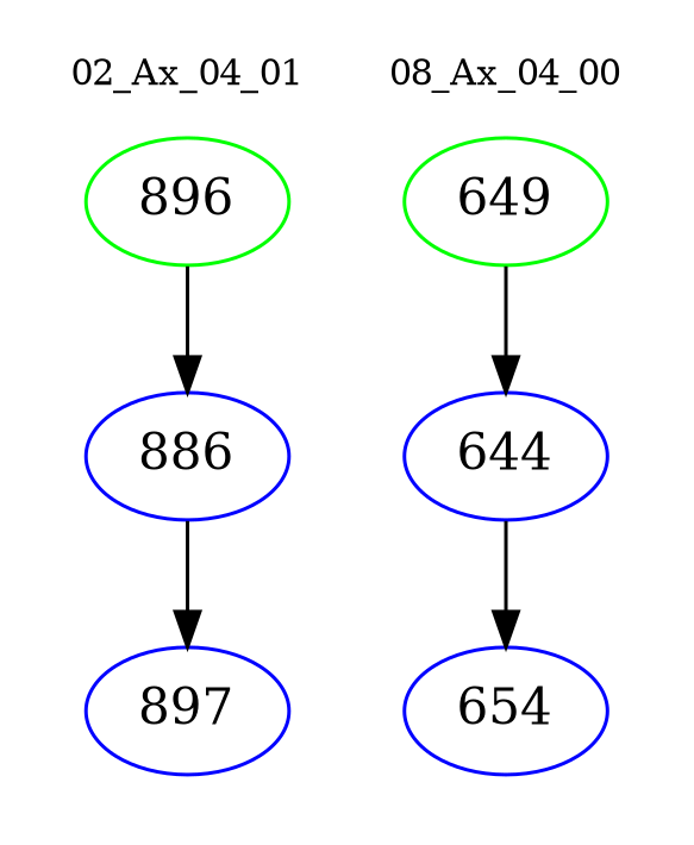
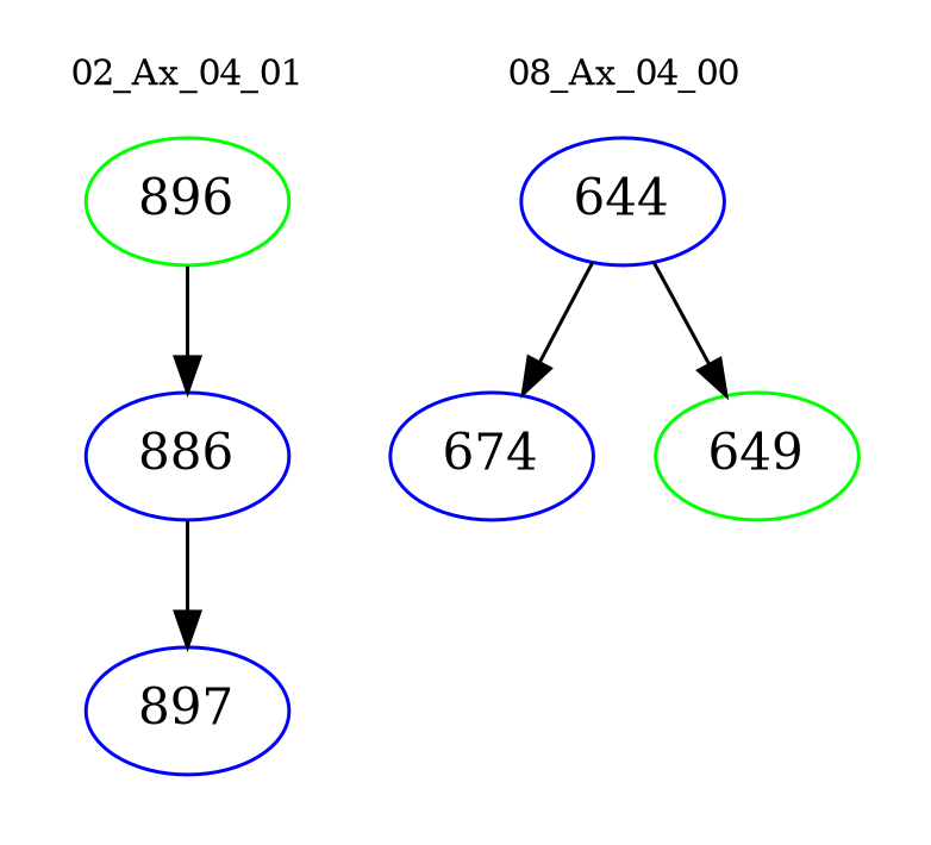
  digraph {
    node [color=blue]
    edge [color=black]
    n1 [label=886]
    n2 [label=897]
    n3 [color=green label=896]
    n4 [label=644]
-   n5 [label=654]
+   n5 [label=674]
    n6 [color=green label=649]
    subgraph cluster_1 {
      color=white
      fontsize=10
      label="02_Ax_04_01"
      n1
      n2
      n3
    }
    subgraph cluster_2 {
      color=white
      fontsize=10
      label="08_Ax_04_00"
      n4
      n5
      n6
    }
    n1 -> n2
    n3 -> n1
    n4 -> n5
-   n6 -> n4
+   n4 -> n6
  }
